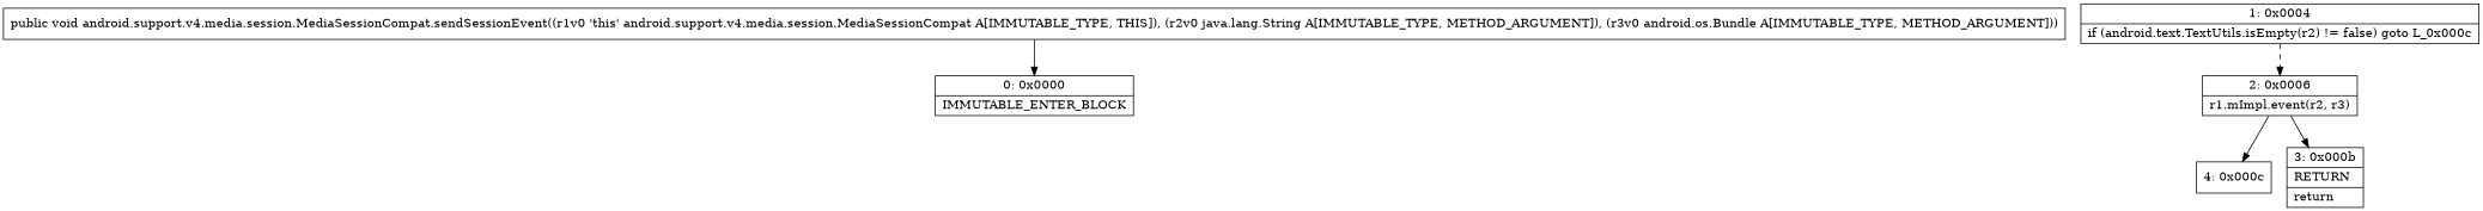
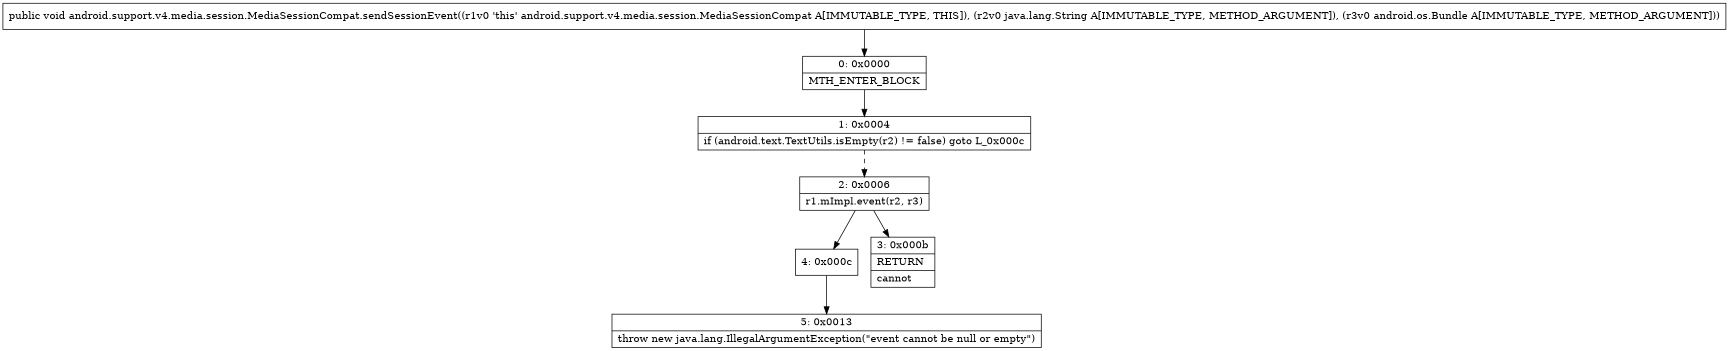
  digraph {
    node [shape=record]
-   n1 [label="{0\:\ 0x0000|IMMUTABLE_ENTER_BLOCK\l}"]
+   n1 [label="{0\:\ 0x0000|MTH_ENTER_BLOCK\l}"]
    n2 [label="{1\:\ 0x0004|if (android.text.TextUtils.isEmpty(r2) != false) goto L_0x000c\l}"]
    n3 [label="{2\:\ 0x0006|r1.mImpl.event(r2, r3)\l}"]
    n4 [label="{4\:\ 0x000c}"]
-   n5 [label="{3\:\ 0x000b|RETURN\l|return\l}"]
+   n5 [label="{3\:\ 0x000b|RETURN\l|cannot\l}"]
+   n6 [label="{5\:\ 0x0013|throw new java.lang.IllegalArgumentException(\"event cannot be null or empty\")\l}"]
    n7 [label="{public void android.support.v4.media.session.MediaSessionCompat.sendSessionEvent((r1v0 'this' android.support.v4.media.session.MediaSessionCompat A[IMMUTABLE_TYPE, THIS]), (r2v0 java.lang.String A[IMMUTABLE_TYPE, METHOD_ARGUMENT]), (r3v0 android.os.Bundle A[IMMUTABLE_TYPE, METHOD_ARGUMENT])) }"]
+   n1 -> n2
    n2 -> n3 [style=dashed]
    n3 -> n4
    n3 -> n5
+   n4 -> n6
    n7 -> n1
  }
